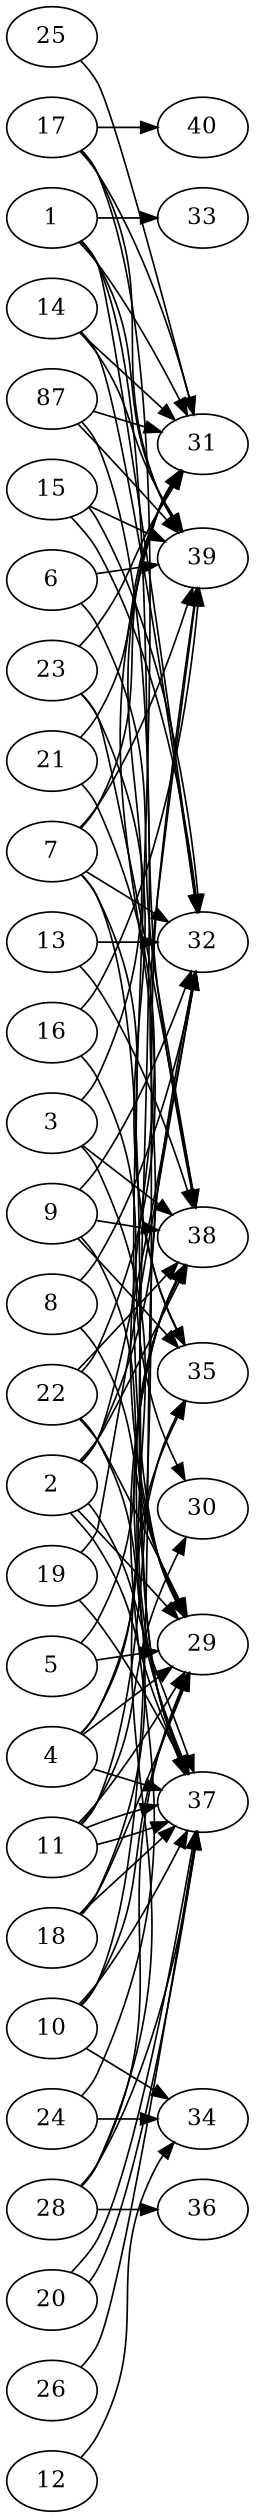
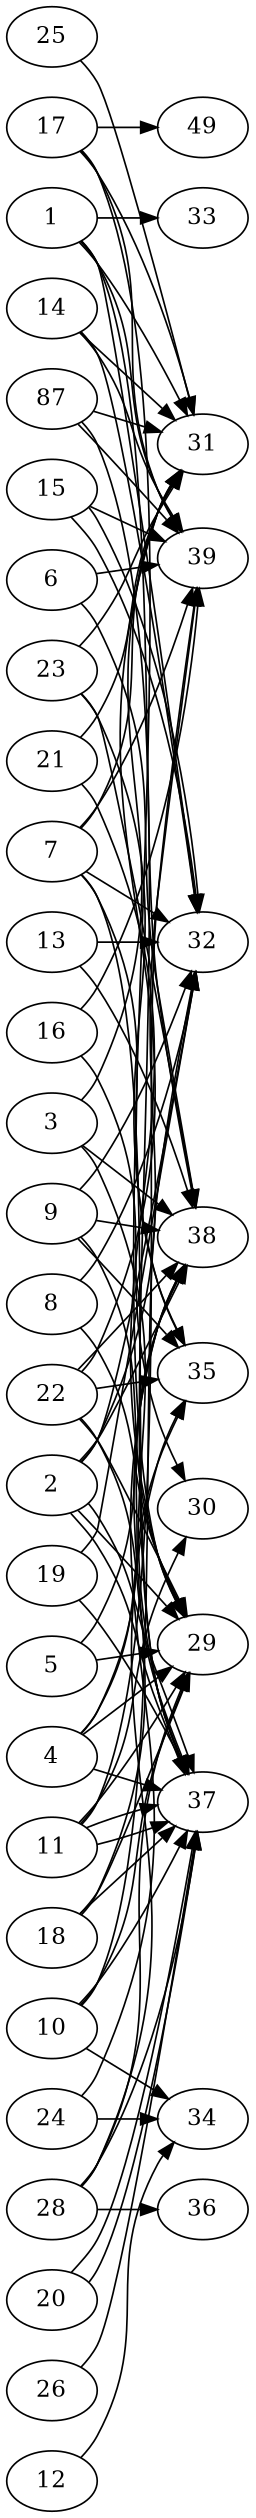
  digraph {
    rankdir=LR
    node [alpha=0.12]
    1 [alpha=0.04 expect_size=33608704]
    31 [alpha=0.08 expect_size=15809536]
    32 [expect_size=51160064]
    33 [alpha=0.19 expect_size=21276672]
    38 [alpha=0.07 expect_size=38768640]
    39 [alpha=0.03 expect_size=20365312]
    37 [alpha=0.00 expect_size=35473408]
    2 [alpha=0.05 expect_size=11024384]
    29 [alpha=0.06 expect_size=33991680]
    3 [alpha=0.04 expect_size=28913664]
    4 [expect_size=19219456]
    35 [alpha=0.01 expect_size=39539712]
    5 [alpha=0.03 expect_size=51382272]
    6 [alpha=0.16 expect_size=49211392]
    7 [alpha=0.02 expect_size=11160576]
    8 [alpha=0.10 expect_size=9475072]
    9 [alpha=0.16 expect_size=11387904]
    10 [alpha=0.10 expect_size=9250816]
    34 [alpha=0.11 expect_size=44201984]
    11 [alpha=0.06 expect_size=34275328]
    30 [alpha=0.01 expect_size=50999296]
    12 [alpha=0.18 expect_size=44772352]
    13 [alpha=0.17 expect_size=10270720]
    14 [alpha=0.14 expect_size=18807808]
    15 [alpha=0.14 expect_size=48043008]
    16 [alpha=0.07 expect_size=7632896]
    17 [alpha=0.14 expect_size=44922880]
-   40 [alpha=0.04 expect_size=33594368]
+   40 [alpha=0.04 expect_size=33594368 label=49]
    18 [alpha=0.08 expect_size=50320384]
    19 [alpha=0.07 expect_size=25981952]
    20 [alpha=0.05 expect_size=15926272]
    21 [alpha=0.15 expect_size=39603200]
    22 [alpha=0.07 expect_size=7586816]
    23 [alpha=0.10 expect_size=50468864]
    24 [alpha=0.18 expect_size=42858496]
    25 [alpha=0.06 expect_size=28112896]
    26 [expect_size=13623296]
    n38 [alpha=0.01 expect_size=29926400 label=87]
    28 [expect_size=14917632]
    36 [expect_size=6245376]
    1 -> 31
    1 -> 32
    1 -> 33
    1 -> 38
    1 -> 39
    2 -> 32
    2 -> 38
    2 -> 39
    2 -> 37
    2 -> 37
    2 -> 29
    3 -> 31
    3 -> 38
    3 -> 37
    4 -> 38
    4 -> 37
    4 -> 29
    4 -> 35
    5 -> 38
    5 -> 29
    6 -> 38
    6 -> 39
    7 -> 31
    7 -> 32
    7 -> 39
    7 -> 37
    7 -> 35
    8 -> 32
    8 -> 29
    9 -> 32
    9 -> 38
    9 -> 29
    9 -> 35
    10 -> 32
    10 -> 37
    10 -> 29
    10 -> 34
    11 -> 39
    11 -> 37
    11 -> 37
    11 -> 29
    11 -> 30
    12 -> 34
    13 -> 32
    13 -> 38
    14 -> 31
    14 -> 32
    14 -> 39
    15 -> 32
    15 -> 32
    15 -> 39
    16 -> 39
    16 -> 30
    17 -> 31
    17 -> 39
    17 -> 29
    17 -> 40
    18 -> 38
    18 -> 37
    18 -> 29
    19 -> 32
    19 -> 37
    20 -> 37
    20 -> 37
    21 -> 31
    21 -> 29
    22 -> 31
    22 -> 38
    22 -> 37
    22 -> 29
+   22 -> 35
    23 -> 31
    23 -> 38
    23 -> 35
    24 -> 38
    24 -> 34
    25 -> 31
    26 -> 37
    n38 -> 31
    n38 -> 39
    n38 -> 37
    28 -> 37
    28 -> 29
    28 -> 35
    28 -> 36
  }
